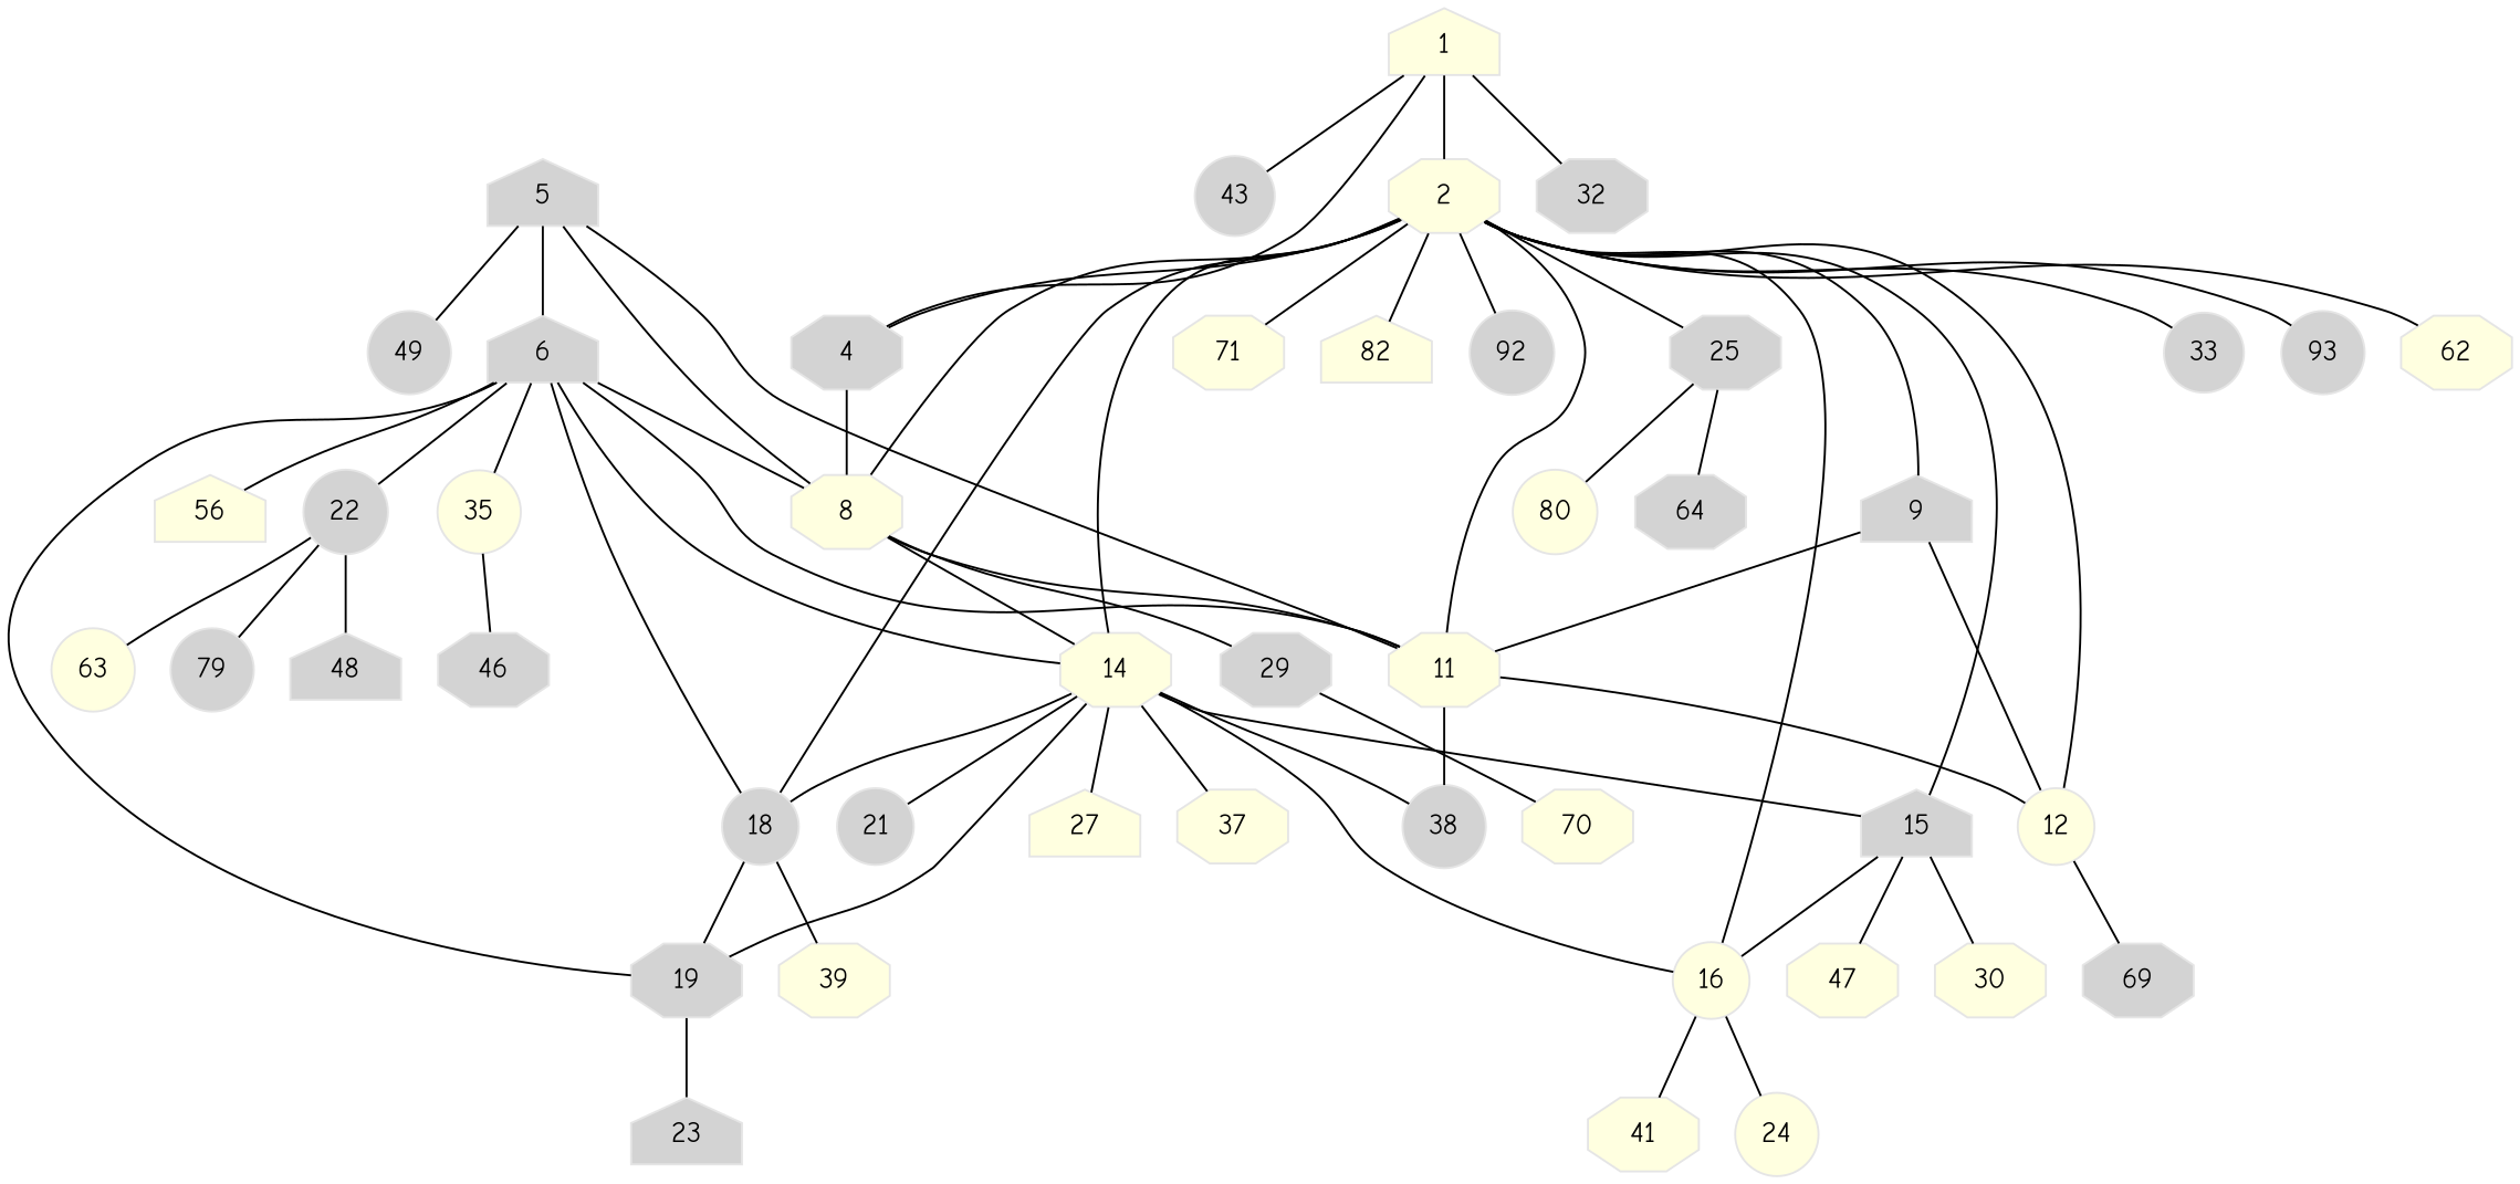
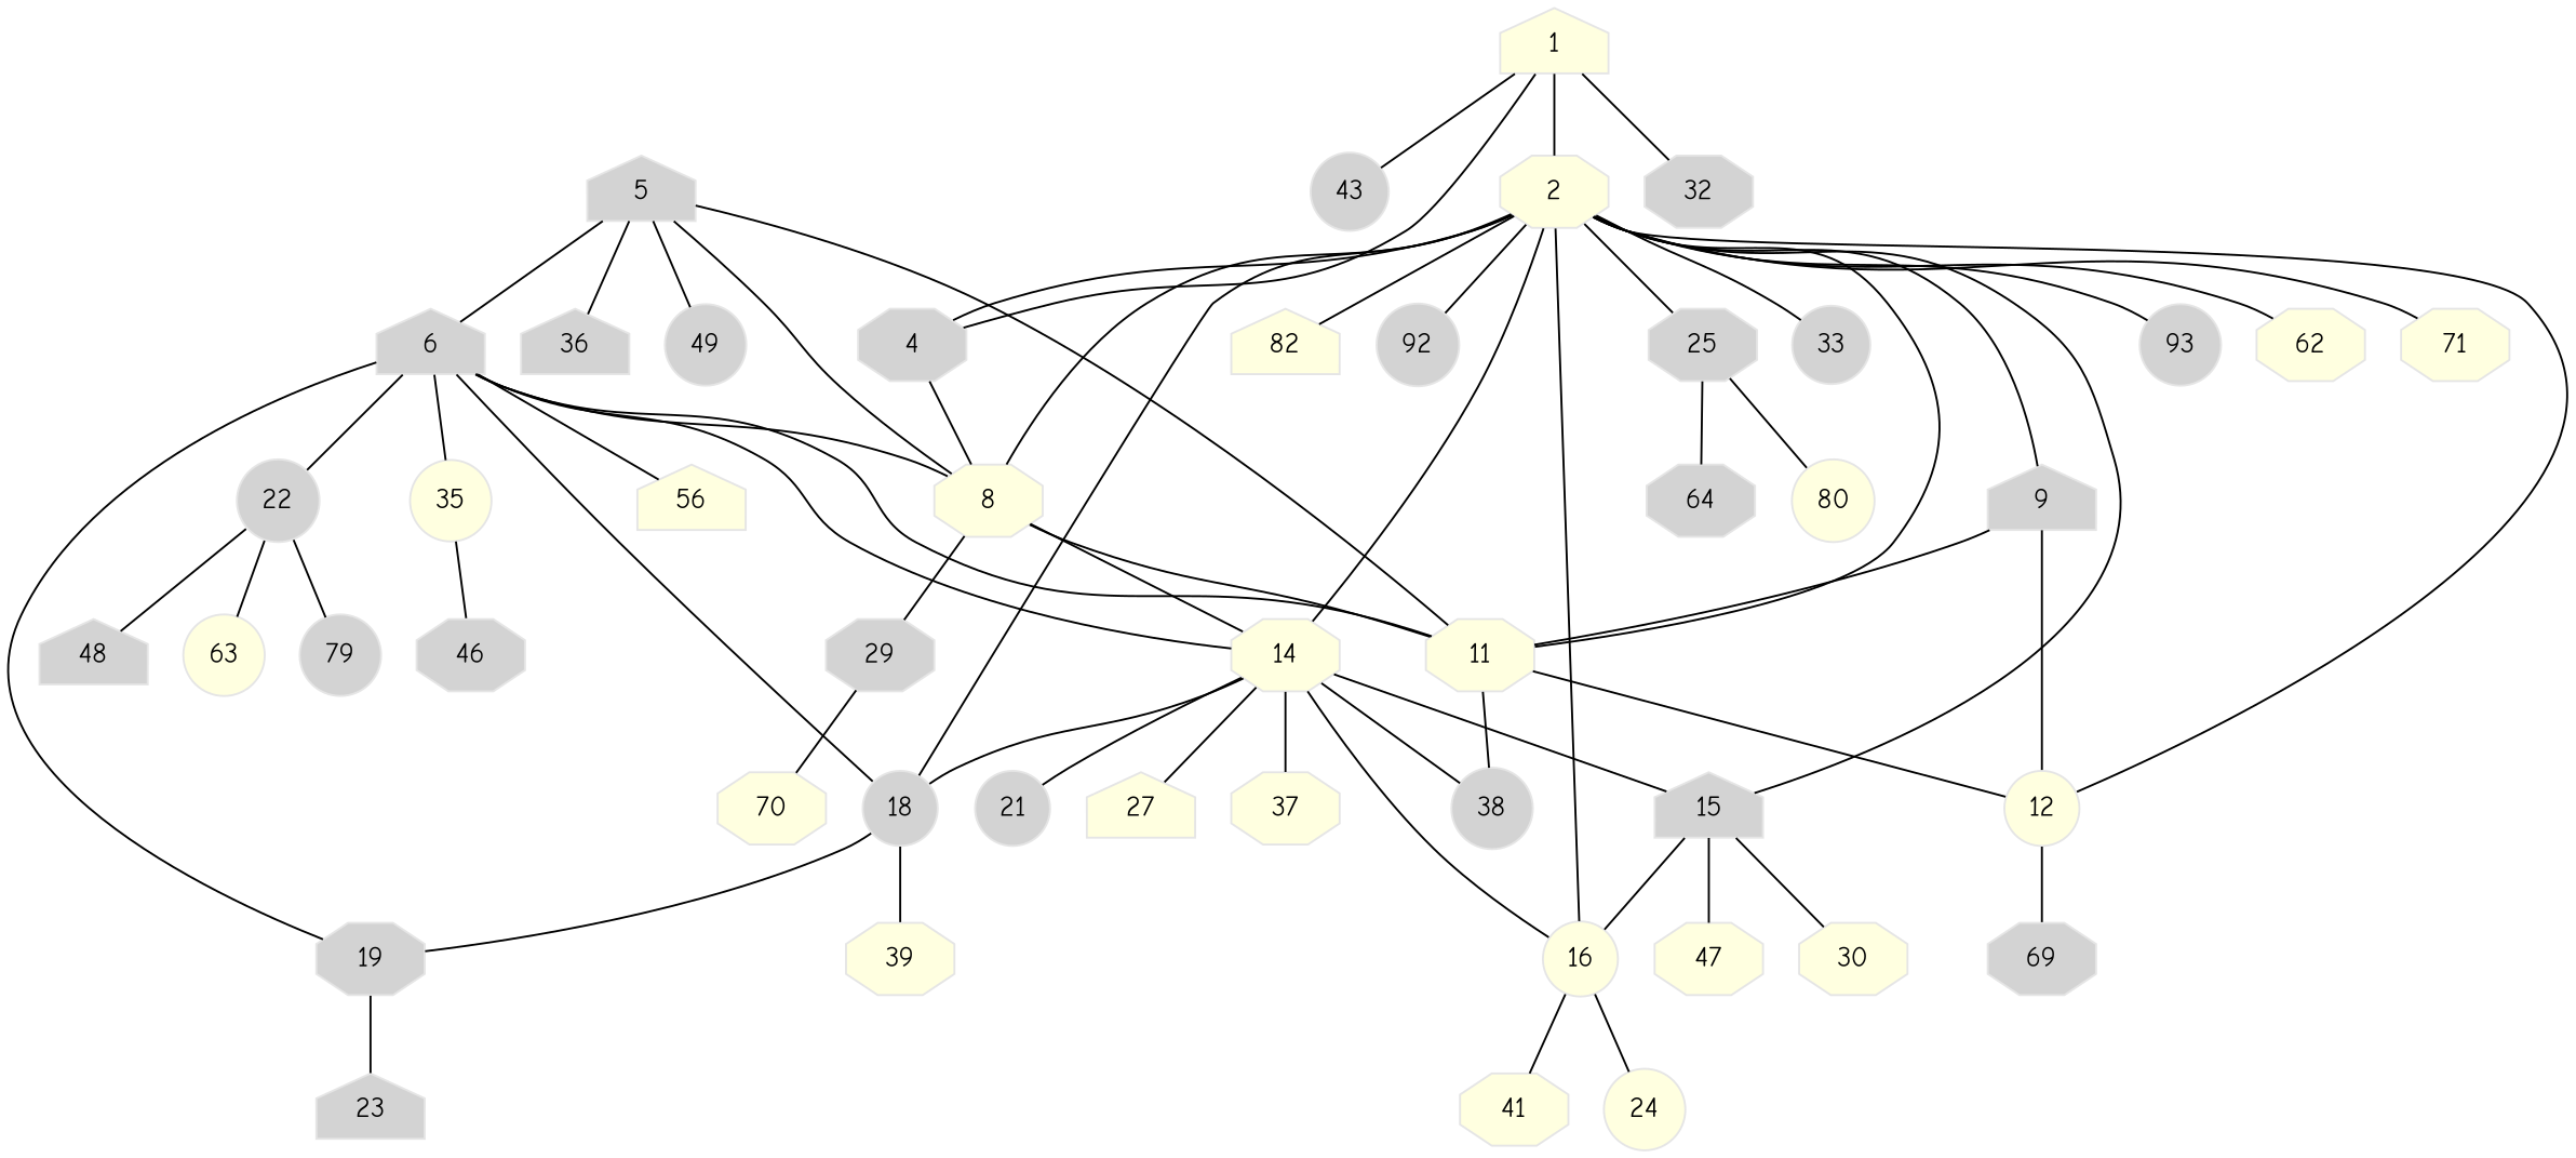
  graph {
    fontname="Comic Neue"
    node [color=gray90 fillcolor=lightgrey fontname="Comic Neue" shape=octagon style=filled]
    edge [fontname="Comic Neue"]
    2 [fillcolor=lightyellow super="+10+3+89"]
    4
    8 [fillcolor=lightyellow super="+58+87+28"]
    9 [shape=house]
    11 [fillcolor=lightyellow super="+54+51+81+60"]
    12 [fillcolor=lightyellow shape=circle super="+75+91+93"]
    14 [fillcolor=lightyellow super="+20+40+34"]
    15 [shape=house super="+57+68"]
    16 [fillcolor=lightyellow shape=circle]
    18 [shape=circle]
    25
    33 [shape=circle super="+66"]
    n13 [label=93 shape=circle]
    62 [fillcolor=lightyellow]
    71 [fillcolor=lightyellow]
    82 [fillcolor=lightyellow shape=house]
    92 [shape=circle]
    1 [fillcolor=lightyellow shape=house]
    32
    43 [shape=circle super="+52"]
    29
    38 [shape=circle super="+44"]
    69
    19
    21 [shape=circle]
    27 [fillcolor=lightyellow shape=house]
    37 [fillcolor=lightyellow super="+86+55"]
    30 [fillcolor=lightyellow]
    47 [fillcolor=lightyellow]
    24 [fillcolor=lightyellow shape=circle]
    41 [fillcolor=lightyellow]
    39 [fillcolor=lightyellow]
    64
    80 [fillcolor=lightyellow shape=circle]
    6 [shape=house super="+7+17"]
    22 [shape=circle super="+42"]
    35 [fillcolor=lightyellow shape=circle super="+94"]
    56 [fillcolor=lightyellow shape=house super="+65"]
    5 [shape=house]
+   36 [shape=house]
    49 [shape=circle]
    23 [shape=house]
    48 [shape=house super="+67"]
    63 [fillcolor=lightyellow shape=circle]
    79 [shape=circle]
    46
    70 [fillcolor=lightyellow]
    2 -- 4 [weight=2]
    2 -- 8 [weight=2]
    2 -- 9
    2 -- 11
    2 -- 12
    2 -- 14 [weight=2]
    2 -- 15
    2 -- 16
    2 -- 18
    2 -- 25
    2 -- 33
    2 -- n13
    2 -- 62
    2 -- 71
    2 -- 82
    2 -- 92
    4 -- 8
    8 -- 11
    8 -- 14 [weight=2]
    8 -- 29
    9 -- 11
    9 -- 12
    11 -- 12
    11 -- 38 [weight=2]
    12 -- 69
    14 -- 15
    14 -- 16
    14 -- 18
    14 -- 38
-   14 -- 19
    14 -- 21
    14 -- 27
    14 -- 37
    15 -- 16
    15 -- 30
    15 -- 47
    16 -- 24
    16 -- 41
    18 -- 19
    18 -- 39
    25 -- 64
    25 -- 80
    1 -- 2 [weight=2]
    1 -- 4
    1 -- 32
    1 -- 43
    29 -- 70
    19 -- 23
    6 -- 8 [weight=2]
    6 -- 11
    6 -- 14
    6 -- 18
    6 -- 19
    6 -- 22
    6 -- 35
    6 -- 56
    22 -- 48
    22 -- 63
    22 -- 79
    35 -- 46
    5 -- 8
    5 -- 11
    5 -- 6 [weight=2]
+   5 -- 36
    5 -- 49
  }
